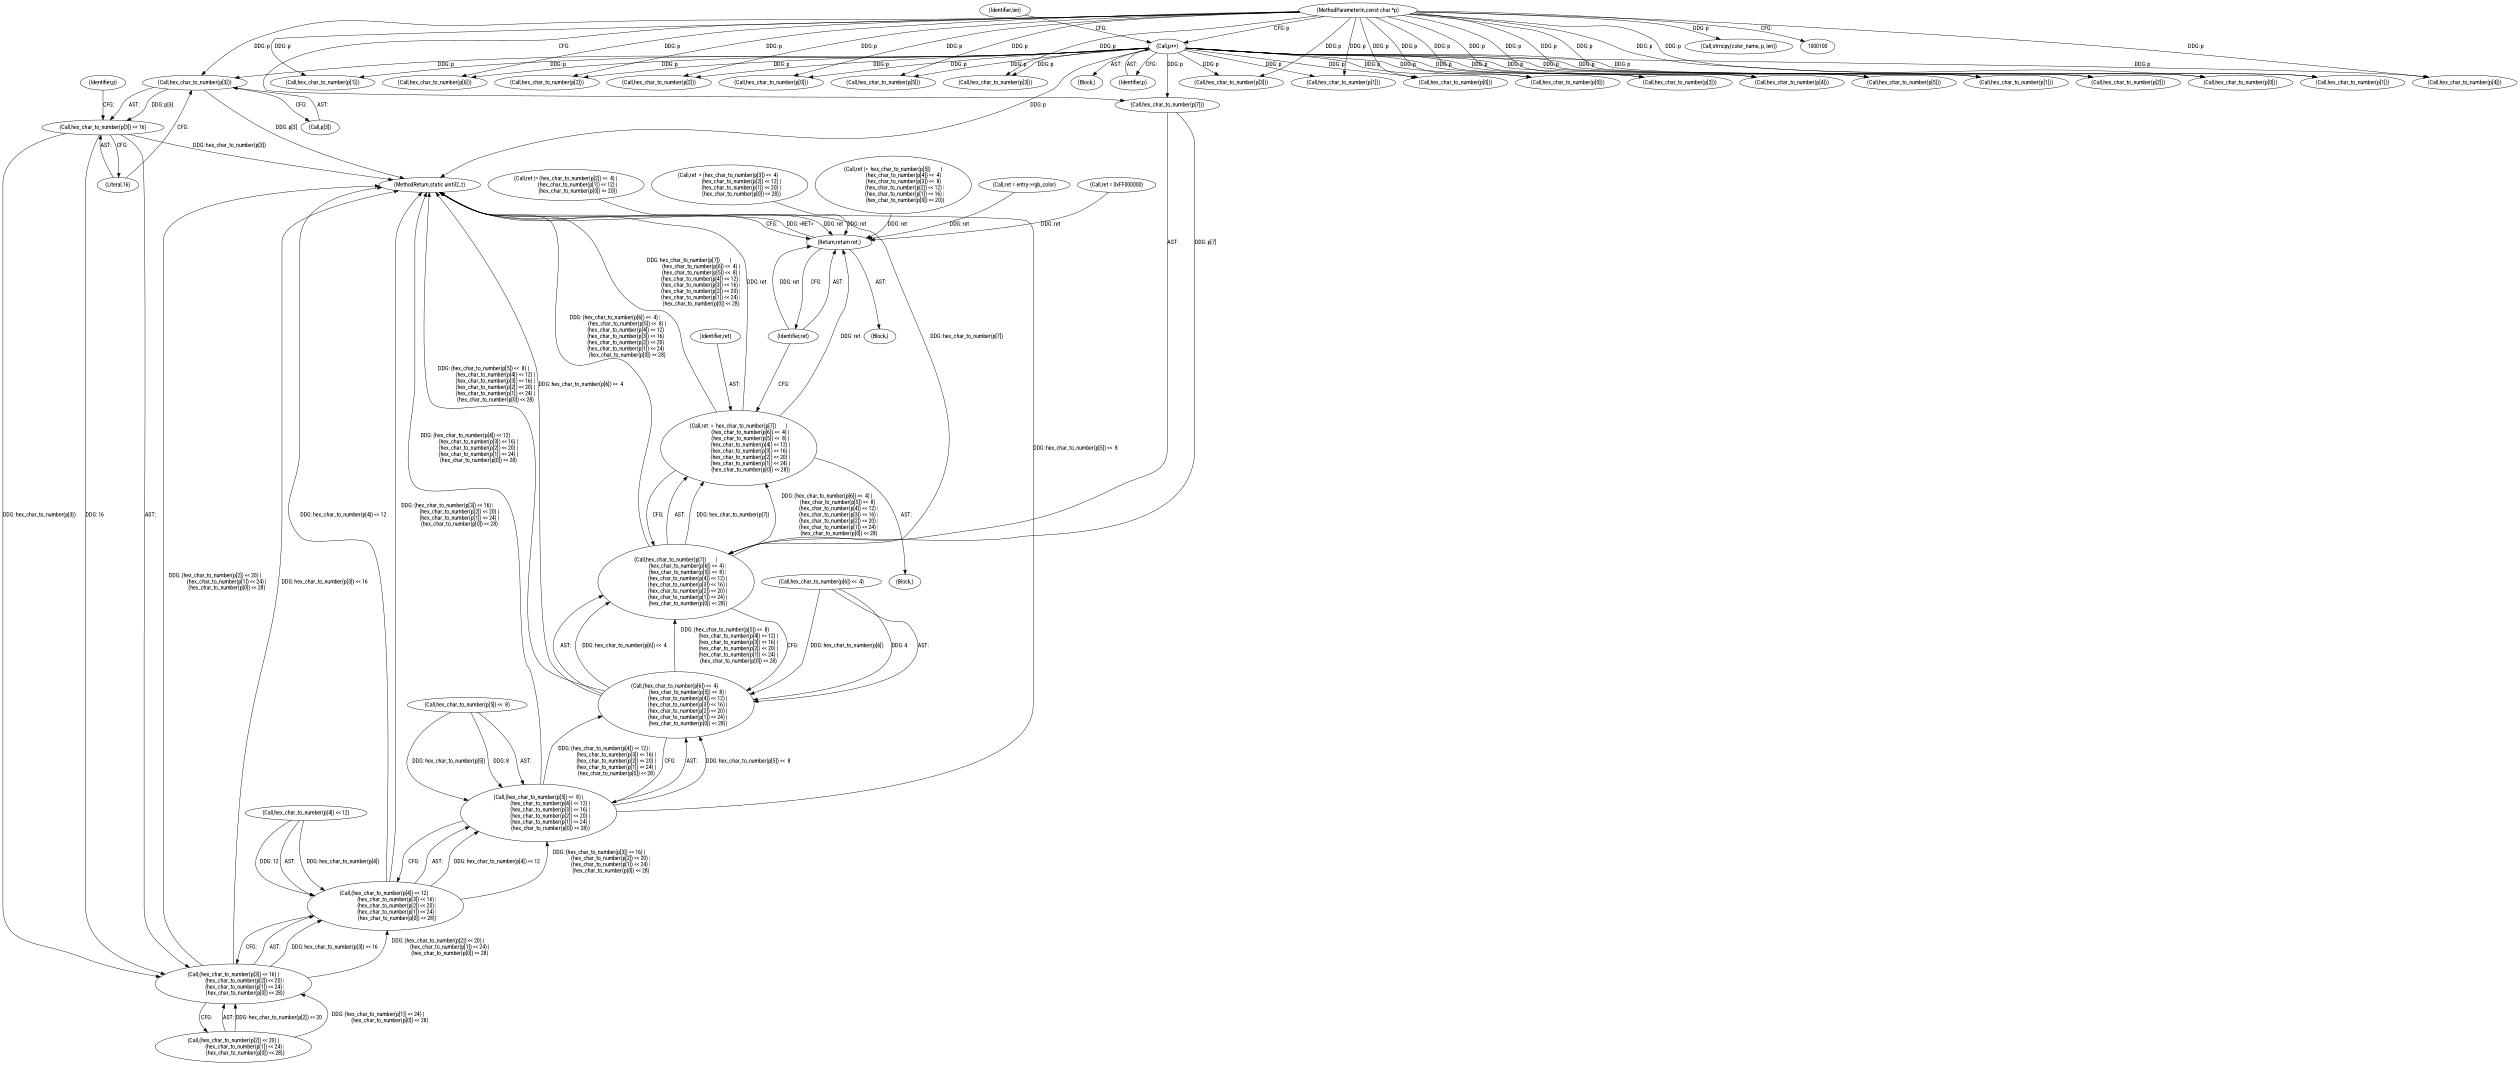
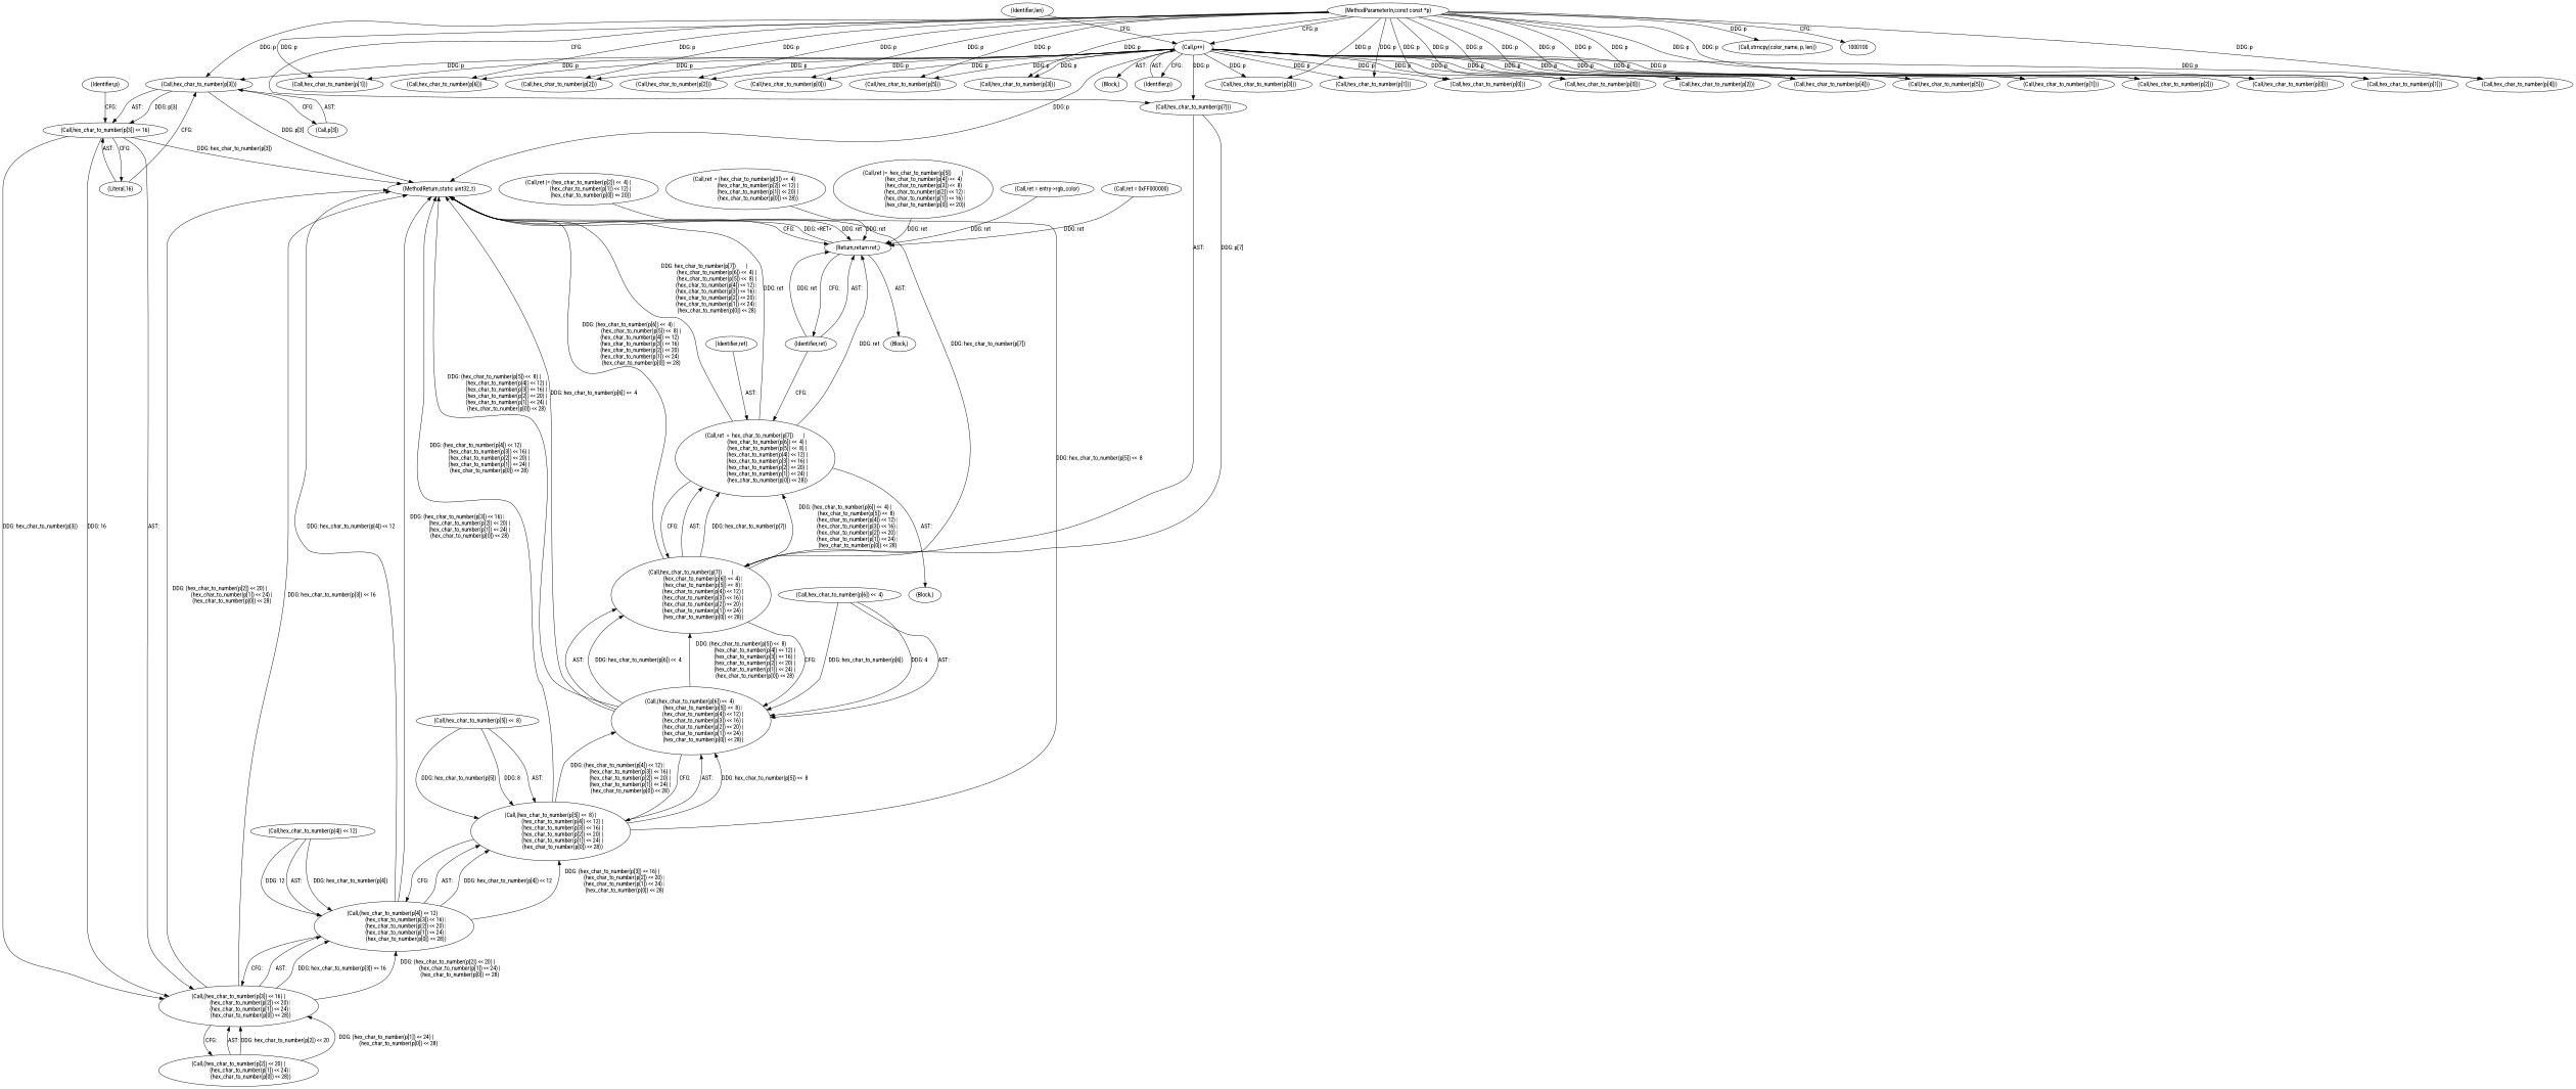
  digraph {
    fontname="Roboto Condensed"
    node [fontname="Roboto Condensed"]
    edge [fontname="Roboto Condensed"]
    n1 [label="(Call,hex_char_to_number(p[3]))"]
    n2 [label="(Call,hex_char_to_number(p[3]) << 16)"]
    n3 [label="(Call,p[3])"]
    n4 [label="(MethodReturn,static uint32_t)"]
    n5 [label="(Call,(hex_char_to_number(p[3]) << 16) |\n                   (hex_char_to_number(p[2]) << 20) |\n                   (hex_char_to_number(p[1]) << 24) |\n                   (hex_char_to_number(p[0]) << 28))"]
    n6 [label="(Literal,16)"]
    n7 [label="(Return,return ret;)"]
    n8 [label="(Call,p++)"]
    n9 [label="(Call,hex_char_to_number(p[1]))"]
    n10 [label="(Call,hex_char_to_number(p[6]))"]
    n11 [label="(Call,hex_char_to_number(p[2]))"]
    n12 [label="(Call,hex_char_to_number(p[2]))"]
    n13 [label="(Call,hex_char_to_number(p[0]))"]
    n14 [label="(Call,hex_char_to_number(p[3]))"]
    n15 [label="(Block,)"]
    n16 [label="(Call,hex_char_to_number(p[0]))"]
    n17 [label="(Call,hex_char_to_number(p[7]))"]
    n18 [label="(Call,hex_char_to_number(p[4]))"]
    n19 [label="(Call,hex_char_to_number(p[2]))"]
    n20 [label="(Call,hex_char_to_number(p[1]))"]
    n21 [label="(Call,hex_char_to_number(p[5]))"]
    n22 [label="(Call,hex_char_to_number(p[3]))"]
    n23 [label="(Call,hex_char_to_number(p[1]))"]
    n24 [label="(Call,hex_char_to_number(p[0]))"]
    n25 [label="(Call,hex_char_to_number(p[2]))"]
    n26 [label="(Call,hex_char_to_number(p[5]))"]
    n27 [label="(Call,hex_char_to_number(p[1]))"]
    n28 [label="(Identifier,p)"]
    n29 [label="(Call,hex_char_to_number(p[0]))"]
    n30 [label="(Call,hex_char_to_number(p[4]))"]
    n31 [label="(Call,hex_char_to_number(p[7])        |\n                   (hex_char_to_number(p[6]) <<  4) |\n                   (hex_char_to_number(p[5]) <<  8) |\n                   (hex_char_to_number(p[4]) << 12) |\n                   (hex_char_to_number(p[3]) << 16) |\n                   (hex_char_to_number(p[2]) << 20) |\n                   (hex_char_to_number(p[1]) << 24) |\n                   (hex_char_to_number(p[0]) << 28))"]
-   n32 [label="(MethodParameterIn,const char *p)"]
+   n32 [label="(MethodParameterIn,const const *p)"]
    n33 [label="(Call,strncpy(color_name, p, len))"]
    1000100
    n35 [label="(Call,(hex_char_to_number(p[4]) << 12) |\n                   (hex_char_to_number(p[3]) << 16) |\n                   (hex_char_to_number(p[2]) << 20) |\n                   (hex_char_to_number(p[1]) << 24) |\n                   (hex_char_to_number(p[0]) << 28))"]
    n36 [label="(Call,(hex_char_to_number(p[2]) << 20) |\n                   (hex_char_to_number(p[1]) << 24) |\n                   (hex_char_to_number(p[0]) << 28))"]
    n37 [label="(Call,(hex_char_to_number(p[5]) <<  8) |\n                   (hex_char_to_number(p[4]) << 12) |\n                   (hex_char_to_number(p[3]) << 16) |\n                   (hex_char_to_number(p[2]) << 20) |\n                   (hex_char_to_number(p[1]) << 24) |\n                   (hex_char_to_number(p[0]) << 28))"]
    n38 [label="(Call,(hex_char_to_number(p[6]) <<  4) |\n                   (hex_char_to_number(p[5]) <<  8) |\n                   (hex_char_to_number(p[4]) << 12) |\n                   (hex_char_to_number(p[3]) << 16) |\n                   (hex_char_to_number(p[2]) << 20) |\n                   (hex_char_to_number(p[1]) << 24) |\n                   (hex_char_to_number(p[0]) << 28))"]
    n39 [label="(Call,ret  =  hex_char_to_number(p[7])        |\n                   (hex_char_to_number(p[6]) <<  4) |\n                   (hex_char_to_number(p[5]) <<  8) |\n                   (hex_char_to_number(p[4]) << 12) |\n                   (hex_char_to_number(p[3]) << 16) |\n                   (hex_char_to_number(p[2]) << 20) |\n                   (hex_char_to_number(p[1]) << 24) |\n                   (hex_char_to_number(p[0]) << 28))"]
    n40 [label="(Block,)"]
    n41 [label="(Identifier,ret)"]
    n42 [label="(Block,)"]
    n43 [label="(Call,hex_char_to_number(p[5]) <<  8)"]
    n44 [label="(Identifier,p)"]
    n45 [label="(Call,ret |=  hex_char_to_number(p[5])        |\n                   (hex_char_to_number(p[4]) <<  4) |\n                   (hex_char_to_number(p[3]) <<  8) |\n                   (hex_char_to_number(p[2]) << 12) |\n                   (hex_char_to_number(p[1]) << 16) |\n                   (hex_char_to_number(p[0]) << 20))"]
    n46 [label="(Call,hex_char_to_number(p[6]) <<  4)"]
    n47 [label="(Call,ret = entry->rgb_color)"]
    n48 [label="(Call,hex_char_to_number(p[4]) << 12)"]
    n49 [label="(Identifier,ret)"]
    n50 [label="(Identifier,len)"]
    n51 [label="(Call,ret = 0xFF000000)"]
    n52 [label="(Call,ret |= (hex_char_to_number(p[2]) <<  4) |\n                   (hex_char_to_number(p[1]) << 12) |\n                   (hex_char_to_number(p[0]) << 20))"]
    n53 [label="(Call,ret  = (hex_char_to_number(p[3]) <<  4) |\n                   (hex_char_to_number(p[2]) << 12) |\n                   (hex_char_to_number(p[1]) << 20) |\n                   (hex_char_to_number(p[0]) << 28))"]
    n1 -> n2 [label="AST: "]
    n1 -> n2 [label="DDG: p[3]"]
    n1 -> n3 [label="CFG: "]
    n1 -> n4 [label="DDG: p[3]"]
    n2 -> n4 [label="DDG: hex_char_to_number(p[3])"]
    n2 -> n5 [label="AST: "]
    n2 -> n5 [label="DDG: hex_char_to_number(p[3])"]
    n2 -> n5 [label="DDG: 16"]
    n2 -> n6 [label="CFG: "]
    n3 -> n1 [label="AST: "]
    n4 -> n7 [label="CFG: "]
    n5 -> n4 [label="DDG: (hex_char_to_number(p[2]) << 20) |\n                   (hex_char_to_number(p[1]) << 24) |\n                   (hex_char_to_number(p[0]) << 28)"]
    n5 -> n4 [label="DDG: hex_char_to_number(p[3]) << 16"]
    n5 -> n35 [label="AST: "]
    n5 -> n35 [label="DDG: hex_char_to_number(p[3]) << 16"]
    n5 -> n35 [label="DDG: (hex_char_to_number(p[2]) << 20) |\n                   (hex_char_to_number(p[1]) << 24) |\n                   (hex_char_to_number(p[0]) << 28)"]
    n5 -> n36 [label="CFG: "]
    n6 -> n1 [label="CFG: "]
    n6 -> n2 [label="AST: "]
    n7 -> n4 [label="DDG: <RET>"]
    n7 -> n41 [label="CFG: "]
    n7 -> n42 [label="AST: "]
    n8 -> n1 [label="DDG: p"]
    n8 -> n4 [label="DDG: p"]
    n8 -> n9 [label="DDG: p"]
    n8 -> n10 [label="DDG: p"]
    n8 -> n11 [label="DDG: p"]
    n8 -> n12 [label="DDG: p"]
    n8 -> n13 [label="DDG: p"]
    n8 -> n14 [label="DDG: p"]
    n8 -> n15 [label="AST: "]
    n8 -> n16 [label="DDG: p"]
    n8 -> n17 [label="DDG: p"]
    n8 -> n18 [label="DDG: p"]
    n8 -> n19 [label="DDG: p"]
    n8 -> n20 [label="DDG: p"]
    n8 -> n21 [label="DDG: p"]
    n8 -> n22 [label="DDG: p"]
    n8 -> n23 [label="DDG: p"]
    n8 -> n24 [label="DDG: p"]
    n8 -> n25 [label="DDG: p"]
    n8 -> n26 [label="DDG: p"]
    n8 -> n27 [label="DDG: p"]
    n8 -> n28 [label="CFG: "]
    n8 -> n29 [label="DDG: p"]
    n8 -> n30 [label="DDG: p"]
    n17 -> n31 [label="AST: "]
    n17 -> n31 [label="DDG: p[7]"]
    n28 -> n8 [label="AST: "]
    n31 -> n4 [label="DDG: hex_char_to_number(p[7])"]
    n31 -> n4 [label="DDG: (hex_char_to_number(p[6]) <<  4) |\n                   (hex_char_to_number(p[5]) <<  8) |\n                   (hex_char_to_number(p[4]) << 12) |\n                   (hex_char_to_number(p[3]) << 16) |\n                   (hex_char_to_number(p[2]) << 20) |\n                   (hex_char_to_number(p[1]) << 24) |\n                   (hex_char_to_number(p[0]) << 28)"]
    n31 -> n38 [label="CFG: "]
    n31 -> n39 [label="AST: "]
    n31 -> n39 [label="DDG: hex_char_to_number(p[7])"]
    n31 -> n39 [label="DDG: (hex_char_to_number(p[6]) <<  4) |\n                   (hex_char_to_number(p[5]) <<  8) |\n                   (hex_char_to_number(p[4]) << 12) |\n                   (hex_char_to_number(p[3]) << 16) |\n                   (hex_char_to_number(p[2]) << 20) |\n                   (hex_char_to_number(p[1]) << 24) |\n                   (hex_char_to_number(p[0]) << 28)"]
    n32 -> n1 [label="DDG: p"]
    n32 -> n8 [label="CFG: p"]
    n32 -> n9 [label="DDG: p"]
    n32 -> n10 [label="DDG: p"]
    n32 -> n11 [label="DDG: p"]
    n32 -> n12 [label="DDG: p"]
    n32 -> n13 [label="DDG: p"]
    n32 -> n14 [label="DDG: p"]
    n32 -> n16 [label="DDG: p"]
    n32 -> n17 [label="CFG: "]
    n32 -> n18 [label="DDG: p"]
    n32 -> n19 [label="DDG: p"]
    n32 -> n20 [label="DDG: p"]
    n32 -> n21 [label="DDG: p"]
    n32 -> n22 [label="DDG: p"]
    n32 -> n23 [label="DDG: p"]
    n32 -> n24 [label="DDG: p"]
    n32 -> n25 [label="DDG: p"]
    n32 -> n26 [label="DDG: p"]
    n32 -> n27 [label="DDG: p"]
    n32 -> n29 [label="DDG: p"]
    n32 -> n30 [label="DDG: p"]
    n32 -> n33 [label="DDG: p"]
    n32 -> 1000100 [label="CFG: "]
    n35 -> n4 [label="DDG: hex_char_to_number(p[4]) << 12"]
    n35 -> n4 [label="DDG: (hex_char_to_number(p[3]) << 16) |\n                   (hex_char_to_number(p[2]) << 20) |\n                   (hex_char_to_number(p[1]) << 24) |\n                   (hex_char_to_number(p[0]) << 28)"]
    n35 -> n5 [label="CFG: "]
    n35 -> n37 [label="AST: "]
    n35 -> n37 [label="DDG: hex_char_to_number(p[4]) << 12"]
    n35 -> n37 [label="DDG: (hex_char_to_number(p[3]) << 16) |\n                   (hex_char_to_number(p[2]) << 20) |\n                   (hex_char_to_number(p[1]) << 24) |\n                   (hex_char_to_number(p[0]) << 28)"]
    n36 -> n5 [label="AST: "]
    n36 -> n5 [label="DDG: hex_char_to_number(p[2]) << 20"]
    n36 -> n5 [label="DDG: (hex_char_to_number(p[1]) << 24) |\n                   (hex_char_to_number(p[0]) << 28)"]
    n37 -> n4 [label="DDG: hex_char_to_number(p[5]) <<  8"]
    n37 -> n4 [label="DDG: (hex_char_to_number(p[4]) << 12) |\n                   (hex_char_to_number(p[3]) << 16) |\n                   (hex_char_to_number(p[2]) << 20) |\n                   (hex_char_to_number(p[1]) << 24) |\n                   (hex_char_to_number(p[0]) << 28)"]
    n37 -> n35 [label="CFG: "]
    n37 -> n38 [label="AST: "]
    n37 -> n38 [label="DDG: hex_char_to_number(p[5]) <<  8"]
    n37 -> n38 [label="DDG: (hex_char_to_number(p[4]) << 12) |\n                   (hex_char_to_number(p[3]) << 16) |\n                   (hex_char_to_number(p[2]) << 20) |\n                   (hex_char_to_number(p[1]) << 24) |\n                   (hex_char_to_number(p[0]) << 28)"]
    n38 -> n4 [label="DDG: (hex_char_to_number(p[5]) <<  8) |\n                   (hex_char_to_number(p[4]) << 12) |\n                   (hex_char_to_number(p[3]) << 16) |\n                   (hex_char_to_number(p[2]) << 20) |\n                   (hex_char_to_number(p[1]) << 24) |\n                   (hex_char_to_number(p[0]) << 28)"]
    n38 -> n4 [label="DDG: hex_char_to_number(p[6]) <<  4"]
    n38 -> n31 [label="AST: "]
    n38 -> n31 [label="DDG: hex_char_to_number(p[6]) <<  4"]
    n38 -> n31 [label="DDG: (hex_char_to_number(p[5]) <<  8) |\n                   (hex_char_to_number(p[4]) << 12) |\n                   (hex_char_to_number(p[3]) << 16) |\n                   (hex_char_to_number(p[2]) << 20) |\n                   (hex_char_to_number(p[1]) << 24) |\n                   (hex_char_to_number(p[0]) << 28)"]
    n38 -> n37 [label="CFG: "]
    n39 -> n4 [label="DDG: ret"]
    n39 -> n4 [label="DDG: hex_char_to_number(p[7])        |\n                   (hex_char_to_number(p[6]) <<  4) |\n                   (hex_char_to_number(p[5]) <<  8) |\n                   (hex_char_to_number(p[4]) << 12) |\n                   (hex_char_to_number(p[3]) << 16) |\n                   (hex_char_to_number(p[2]) << 20) |\n                   (hex_char_to_number(p[1]) << 24) |\n                   (hex_char_to_number(p[0]) << 28)"]
    n39 -> n7 [label="DDG: ret"]
    n39 -> n31 [label="CFG: "]
    n39 -> n40 [label="AST: "]
    n41 -> n7 [label="AST: "]
    n41 -> n7 [label="DDG: ret"]
    n41 -> n39 [label="CFG: "]
    n43 -> n37 [label="AST: "]
    n43 -> n37 [label="DDG: hex_char_to_number(p[5])"]
    n43 -> n37 [label="DDG: 8"]
    n44 -> n2 [label="CFG: "]
    n45 -> n7 [label="DDG: ret"]
    n46 -> n38 [label="AST: "]
    n46 -> n38 [label="DDG: hex_char_to_number(p[6])"]
    n46 -> n38 [label="DDG: 4"]
    n47 -> n7 [label="DDG: ret"]
    n48 -> n35 [label="AST: "]
    n48 -> n35 [label="DDG: hex_char_to_number(p[4])"]
    n48 -> n35 [label="DDG: 12"]
    n49 -> n39 [label="AST: "]
    n50 -> n8 [label="CFG: "]
    n51 -> n7 [label="DDG: ret"]
    n52 -> n7 [label="DDG: ret"]
    n53 -> n7 [label="DDG: ret"]
  }
